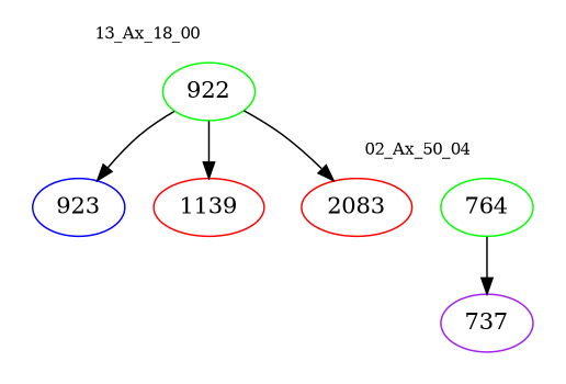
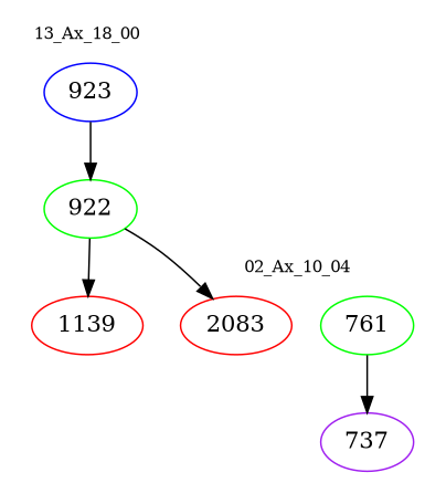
  digraph {
    node [color=green]
    edge [color=black]
-   n1 [label=764]
+   n1 [label=761]
    n2 [color=red label=2083]
    n3 [color=purple label=737]
    n4 [label=922]
    n5 [color=blue label=923]
    n6 [color=red label=1139]
    subgraph cluster_1 {
      color=white
      fontsize=10
-     label="02_Ax_50_04"
+     label="02_Ax_10_04"
      n1
      n2
      n3
    }
    subgraph cluster_2 {
      color=white
      fontsize=10
      label="13_Ax_18_00"
      n4
      n5
      n6
    }
    n1 -> n3
    n4 -> n2
-   n4 -> n5
+   n5 -> n4
    n4 -> n6
  }
